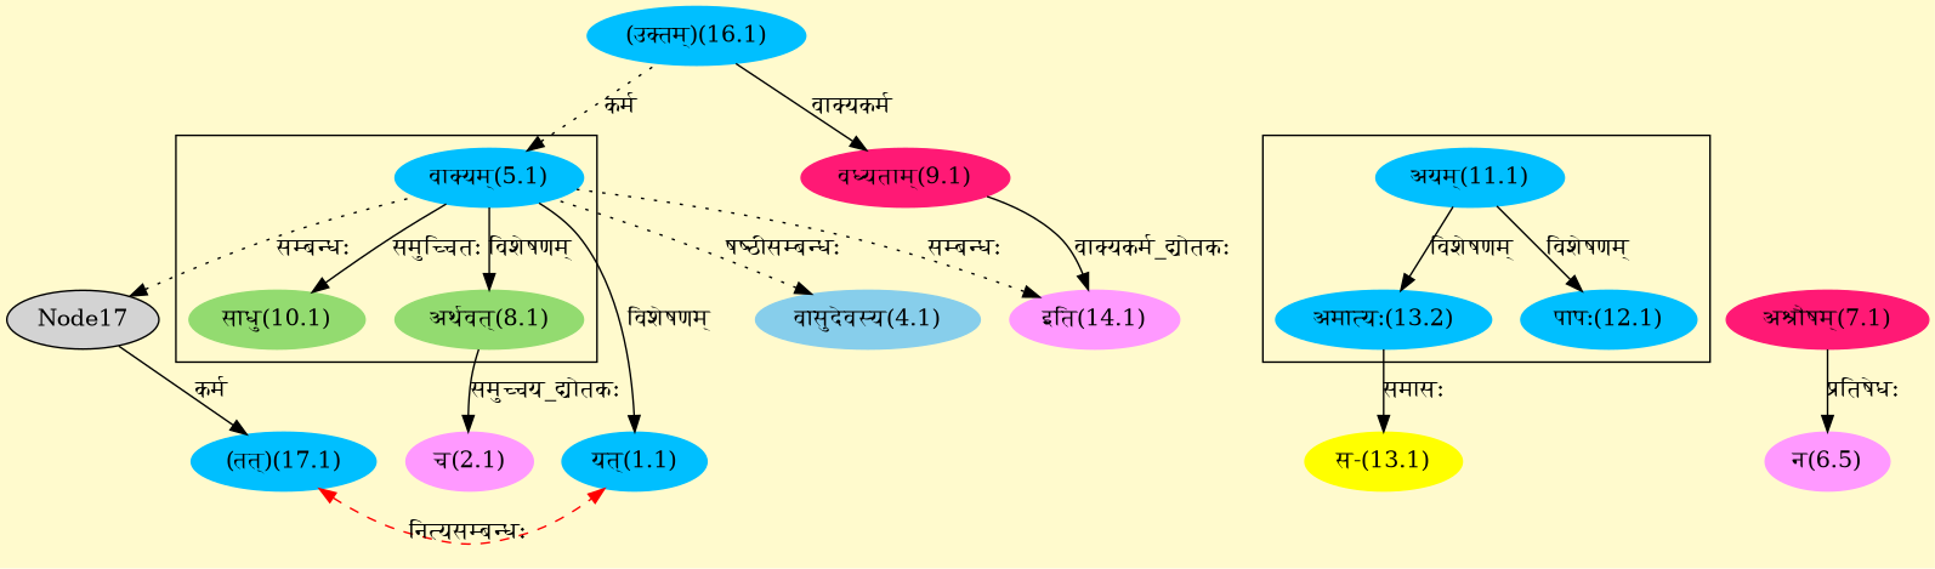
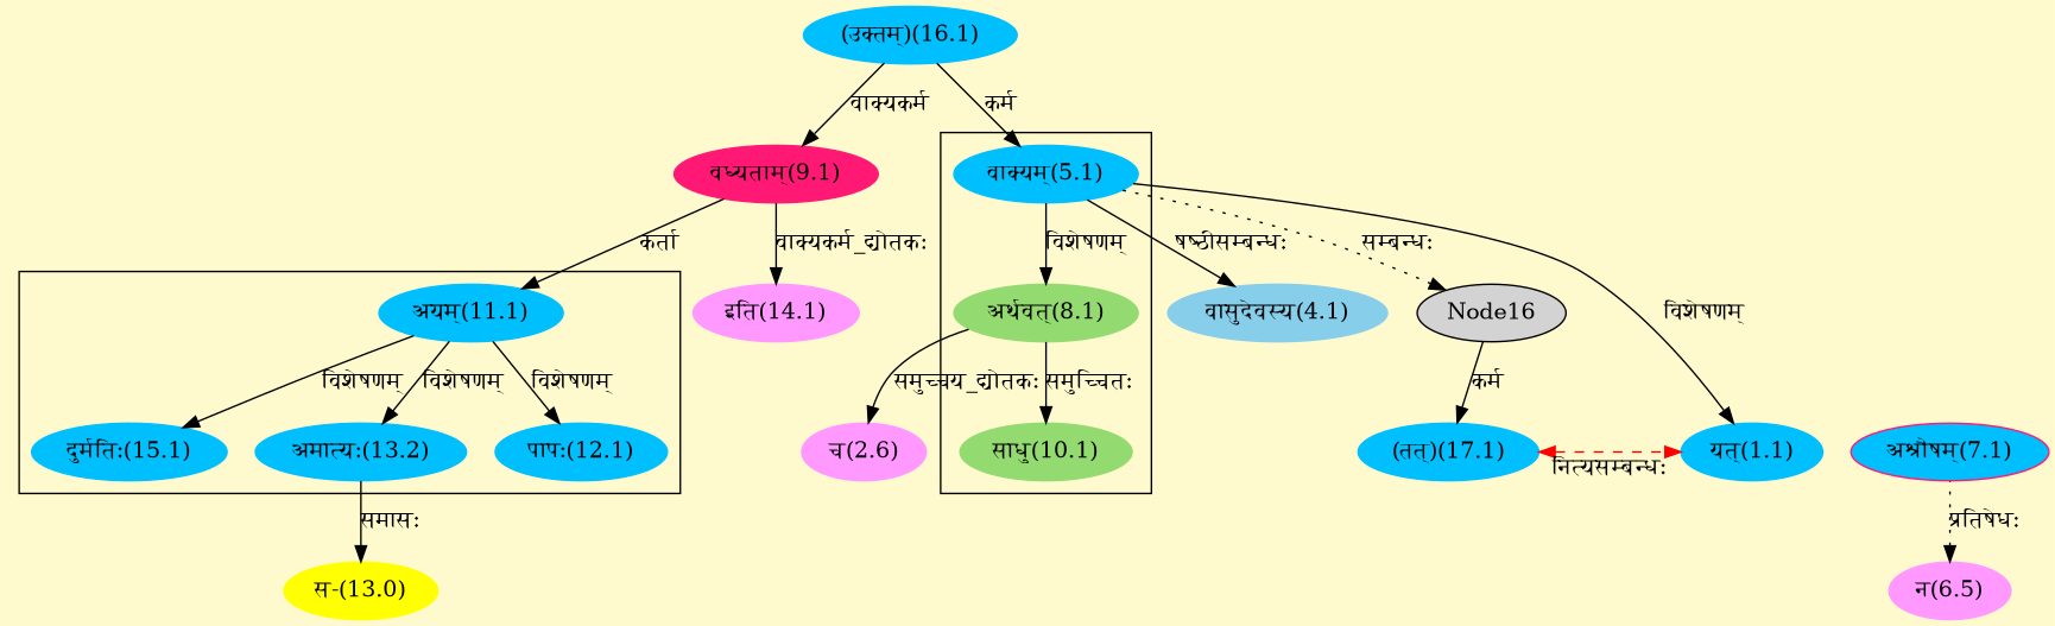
  digraph {
    bgcolor=lemonchiffon1
    compound=true
    rankdir=BT
    node [color="#00BFFF" style=filled]
    edge [dir=back]
    n1 [label="यत्(1.1)"]
    n2 [label="(तत्)(17.1)"]
    n3 [label="वाक्यम्(5.1)"]
    n4 [color="#93DB70" label="अर्थवत्(8.1)"]
    n5 [color="#93DB70" label="साधु(10.1)"]
    n6 [label="पापः(12.1)"]
    n7 [label="अयम्(11.1)"]
    n8 [label="अमात्यः(13.2)"]
-   Node17 [color=""]
+   n9 [label="दुर्मतिः(15.1)"]
+   Node17 [label=Node16 color=""]
    n11 [label="(उक्तम्)(16.1)"]
    n12 [color="#FF1975" label="वध्यताम्(9.1)"]
-   n13 [color="#FF99FF" label="च(2.1)"]
-   n14 [color="#FF1975" label="अश्रौषम्(7.1)"]
+   n13 [color="#FF99FF" label="च(2.6)"]
+   n14 [color="#FF1975" label="अश्रौषम्(7.1)" fillcolor="#00BFFF"]
    n15 [color="#87CEEB" label="वासुदेवस्य(4.1)"]
    n16 [color="#FF99FF" label="न(6.5)"]
-   n17 [color="#FFFF00" label="स-(13.1)"]
+   n17 [color="#FFFF00" label="स-(13.0)"]
    n18 [color="#FF99FF" label="इति(14.1)"]
    subgraph sub_1 {
      rank=same
      n1
      n2
    }
    subgraph cluster_2 {
      n3
      n4
      n5
    }
    subgraph cluster_3 {
      n6
      n7
      n8
+     n9
    }
    n1 -> n3 [label="विशेषणम्"]
    n2 -> n1 [color=red dir=both label="नित्यसम्बन्धः" style=dashed]
    n2 -> Node17 [label="कर्म"]
-   n3 -> n11 [label="कर्म" style=dotted]
+   n3 -> n11 [label="कर्म"]
    n4 -> n3 [label="विशेषणम्"]
-   n5 -> n3 [label="समुच्चितः"]
+   n5 -> n4 [label="समुच्चितः"]
    n6 -> n7 [label="विशेषणम्"]
+   n7 -> n12 [label="कर्ता"]
    n8 -> n7 [label="विशेषणम्"]
+   n9 -> n7 [label="विशेषणम्"]
    Node17 -> n3 [label="सम्बन्धः" style=dotted]
    n12 -> n11 [label="वाक्यकर्म"]
    n13 -> n4 [label="समुच्चय_द्योतकः"]
-   n15 -> n3 [label="षष्ठीसम्बन्धः" style=dotted]
-   n16 -> n14 [label="प्रतिषेधः"]
+   n15 -> n3 [label="षष्ठीसम्बन्धः"]
+   n16 -> n14 [label="प्रतिषेधः" style=dotted]
    n17 -> n8 [label="समासः"]
-   n18 -> n3 [label="सम्बन्धः" style=dotted]
    n18 -> n12 [label="वाक्यकर्म_द्योतकः"]
  }
